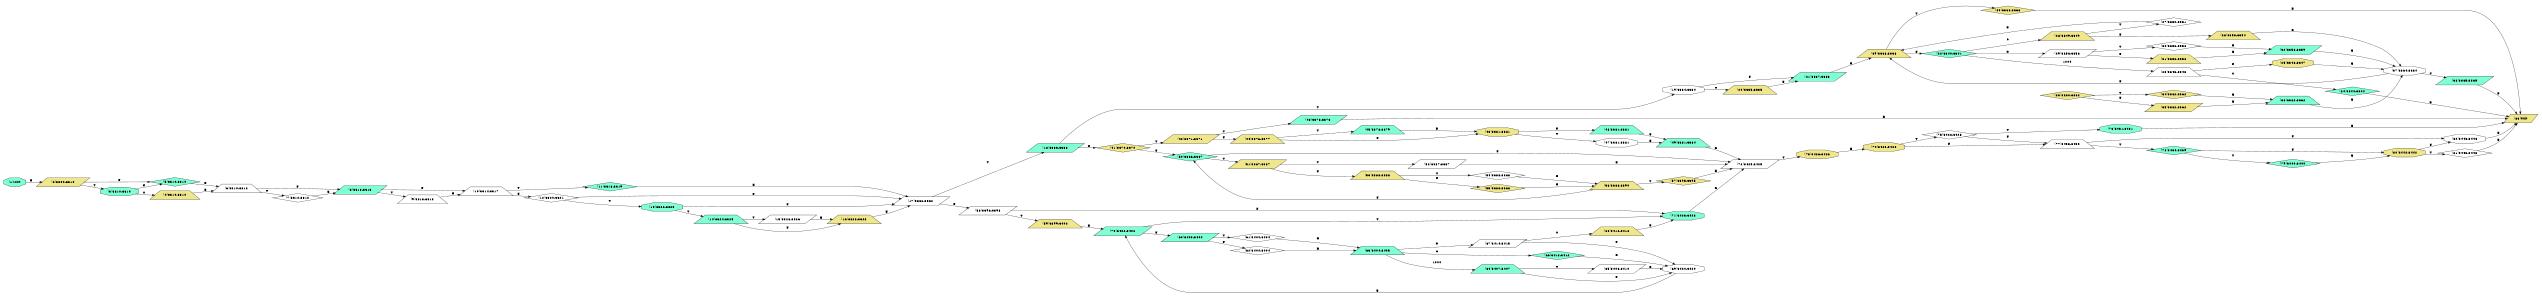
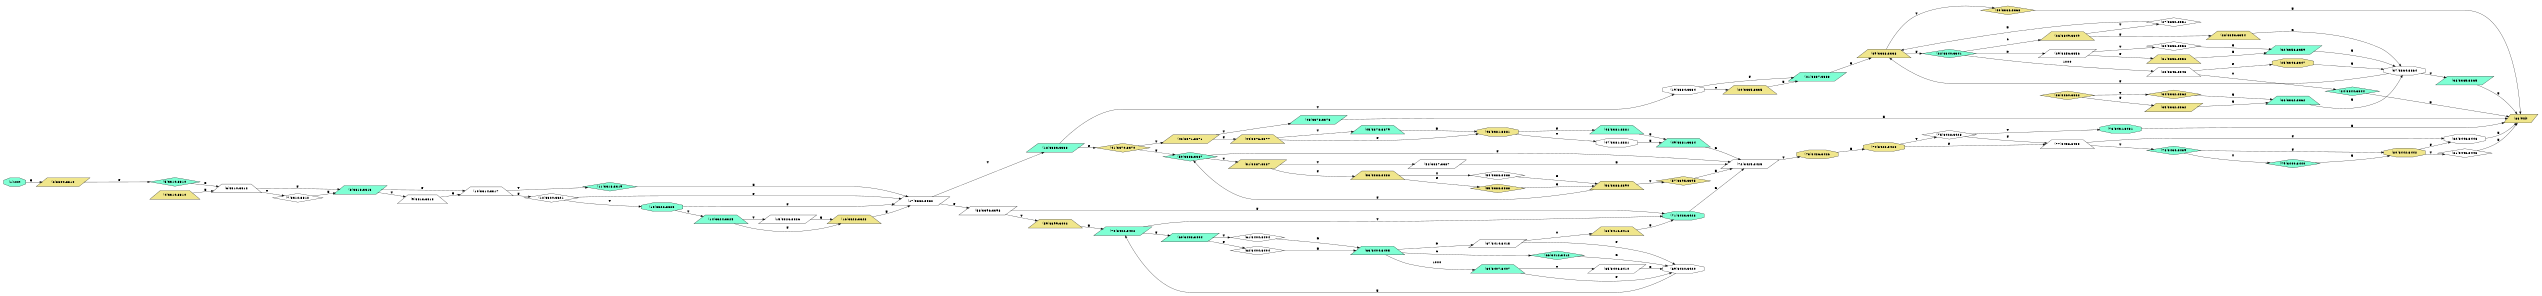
  digraph {
    rankdir=LR
    node [fillcolor=aquamarine shape=trapezium style=filled]
    n1 [label="(1)root" shape=octagon]
    n2 [fillcolor=khaki label="(2)3304-3310" shape=parallelogram]
-   n3 [label="(3)3310-3310" shape=octagon]
    n4 [label="(5)3310-3310" shape=diamond]
    n5 [fillcolor=khaki label="(4)3310-3310"]
    n6 [fillcolor=white label="(6)3310-3312"]
    n7 [fillcolor=white label="(7)3312-3312" shape=diamond]
    n8 [label="(8)3313-3313" shape=parallelogram]
    n9 [fillcolor=white label="(9)3313-3313"]
    n10 [fillcolor=white label="(10)3314-3317"]
    n11 [label="(11)3318-3319" shape=diamond]
    n12 [fillcolor=white label="(12)3320-3321" shape=diamond]
    n13 [fillcolor=white label="(17)3332-3332" shape=parallelogram]
    n14 [label="(13)3322-3323" shape=octagon]
    n15 [label="(18)3333-3333" shape=parallelogram]
    n16 [fillcolor=white label="(58)3396-3398" shape=parallelogram]
    n17 [label="(14)3324-3325"]
    n18 [fillcolor=white label="(15)3326-3326" shape=parallelogram]
    n19 [fillcolor=khaki label="(16)3328-3328"]
    n20 [fillcolor=white label="(19)3334-3334" shape=octagon]
    n21 [fillcolor=khaki label="(41)3370-3370" shape=diamond]
    n22 [fillcolor=khaki label="(59)3399-3402"]
    n23 [label="(71)3423-3423" shape=octagon]
    n24 [label="(21)3337-3338" shape=parallelogram]
    n25 [fillcolor=khaki label="(20)3335-3335"]
    n26 [fillcolor=khaki label="(39)3338-3338"]
    n27 [fillcolor=khaki label="(42)3371-3371" shape=parallelogram]
    n28 [label="(50)3386-3387" shape=diamond]
    n29 [label="(22)3340-3341" shape=diamond]
    n30 [fillcolor=khaki label="(40)3368-3368" shape=diamond]
    n31 [fillcolor=white label="(23)3343-3343"]
    n32 [fillcolor=khaki label="(25)3346-3347" shape=octagon]
    n33 [label="(24)3344-3344" shape=diamond]
    n34 [fillcolor=white label="(37)3364-3364" shape=octagon]
    n35 [fillcolor=khaki label="(83)exit" shape=parallelogram]
    n36 [fillcolor=khaki label="(26)3349-3349"]
    n37 [fillcolor=white label="(29)3356-3356" shape=parallelogram]
    n38 [fillcolor=white label="(27)3350-3351" shape=diamond]
    n39 [fillcolor=khaki label="(28)3353-3354"]
    n40 [fillcolor=khaki label="(31)3356-3356"]
    n41 [fillcolor=white label="(30)3356-3356" shape=diamond]
    n42 [label="(38)3365-3365" shape=parallelogram]
    n43 [label="(32)3356-3359" shape=parallelogram]
    n44 [fillcolor=khaki label="(34)3362-3362" shape=diamond]
    n45 [label="(36)3362-3362"]
    n46 [fillcolor=khaki label="(35)3362-3362" shape=parallelogram]
    n47 [fillcolor=khaki label="(33)3360-3362" shape=diamond]
    n48 [label="(43)3373-3373" shape=parallelogram]
    n49 [fillcolor=khaki label="(44)3376-3377"]
    n50 [fillcolor=khaki label="(46)3381-3381" shape=octagon]
    n51 [label="(45)3378-3379"]
    n52 [fillcolor=khaki label="(51)3387-3387" shape=parallelogram]
    n53 [fillcolor=white label="(72)3425-3425" shape=parallelogram]
    n54 [fillcolor=white label="(47)3381-3381" shape=octagon]
    n55 [label="(48)3381-3381"]
    n56 [label="(49)3381-3384"]
    n57 [fillcolor=khaki label="(53)3388-3388"]
    n58 [fillcolor=white label="(52)3387-3387" shape=parallelogram]
    n59 [fillcolor=khaki label="(55)3388-3388" shape=diamond]
    n60 [fillcolor=white label="(54)3388-3388" shape=diamond]
    n61 [fillcolor=khaki label="(73)3426-3426" shape=octagon]
    n62 [fillcolor=khaki label="(56)3388-3390"]
    n63 [fillcolor=khaki label="(57)3395-3395" shape=diamond]
    n64 [label="(70)3402-3402" shape=parallelogram]
    n65 [label="(60)3403-3404" shape=parallelogram]
    n66 [label="(63)3404-3405"]
    n67 [label="(64)3407-3407"]
    n68 [label="(66)3412-3412" shape=diamond]
    n69 [fillcolor=white label="(67)3414-3415" shape=parallelogram]
    n70 [fillcolor=white label="(69)3420-3420" shape=octagon]
    n71 [fillcolor=white label="(65)3408-3410" shape=parallelogram]
    n72 [fillcolor=khaki label="(68)3416-3416"]
    n73 [fillcolor=white label="(62)3404-3404" shape=diamond]
    n74 [fillcolor=white label="(61)3404-3404" shape=diamond]
    n75 [label="(76)3431-3431" shape=octagon]
    n76 [fillcolor=white label="(77)3433-3433"]
    n77 [label="(78)3434-3439" shape=diamond]
    n78 [fillcolor=white label="(82)3446-3446" shape=octagon]
    n79 [label="(79)3440-3440" shape=diamond]
    n80 [fillcolor=khaki label="(80)3442-3442" shape=octagon]
    n81 [fillcolor=white label="(81)3443-3443" shape=diamond]
    n82 [fillcolor=khaki label="(74)3428-3428" shape=octagon]
    n83 [fillcolor=white label="(75)3428-3428" shape=diamond]
    n1 -> n2 [label=E]
-   n2 -> n3 [label=T]
    n2 -> n4 [label=F]
-   n3 -> n4 [label=F]
-   n3 -> n5 [label=T]
    n4 -> n6 [label=E]
    n5 -> n6 [label=E]
    n6 -> n7 [label=T]
    n6 -> n8 [label=F]
    n7 -> n8 [label=E]
    n8 -> n9 [label=T]
    n8 -> n10 [label=F]
    n9 -> n10 [label=E]
    n10 -> n11 [label=T]
    n10 -> n12 [label=F]
    n11 -> n13 [label=E]
    n12 -> n13 [label=F]
    n12 -> n14 [label=T]
    n13 -> n15 [label=T]
    n13 -> n16 [label=F]
    n14 -> n13 [label=F]
    n14 -> n17 [label=T]
    n15 -> n20 [label=T]
    n15 -> n21 [label=F]
    n16 -> n22 [label=T]
    n16 -> n23 [label=F]
    n17 -> n18 [label=T]
    n17 -> n19 [label=F]
    n18 -> n19 [label=E]
    n19 -> n13 [label=E]
    n20 -> n24 [label=F]
    n20 -> n25 [label=T]
    n21 -> n27 [label=T]
    n21 -> n28 [label=F]
    n22 -> n64 [label=E]
    n23 -> n53 [label=E]
    n24 -> n26 [label=E]
    n25 -> n24 [label=E]
    n26 -> n29 [label=F]
    n26 -> n30 [label=T]
    n27 -> n48 [label=T]
    n27 -> n49 [label=F]
    n28 -> n52 [label=T]
    n28 -> n53 [label=F]
    n29 -> n31 [label=1000]
    n29 -> n36 [label=6]
    n29 -> n37 [label=D]
    n30 -> n35 [label=E]
    n31 -> n32 [label=F]
    n31 -> n33 [label=T]
    n32 -> n34 [label=E]
    n33 -> n35 [label=E]
    n34 -> n26 [label=F]
    n34 -> n42 [label=T]
    n36 -> n38 [label=T]
    n36 -> n39 [label=F]
    n37 -> n40 [label=F]
    n37 -> n41 [label=T]
    n38 -> n26 [label=E]
    n39 -> n34 [label=E]
    n40 -> n43 [label=E]
    n41 -> n43 [label=E]
    n42 -> n35 [label=E]
    n43 -> n34 [label=E]
    n44 -> n45 [label=E]
    n45 -> n34 [label=E]
    n46 -> n45 [label=E]
    n47 -> n44 [label=T]
    n47 -> n46 [label=F]
    n48 -> n35 [label=E]
    n49 -> n50 [label=F]
    n49 -> n51 [label=T]
    n50 -> n54 [label=T]
    n50 -> n55 [label=F]
    n51 -> n50 [label=E]
    n52 -> n57 [label=F]
    n52 -> n58 [label=T]
    n53 -> n61 [label=T]
    n54 -> n56 [label=E]
    n55 -> n56 [label=E]
    n56 -> n53 [label=E]
    n57 -> n59 [label=F]
    n57 -> n60 [label=T]
    n58 -> n53 [label=E]
    n59 -> n62 [label=E]
    n60 -> n62 [label=E]
    n61 -> n82 [label=E]
    n62 -> n28 [label=F]
    n62 -> n63 [label=T]
    n63 -> n53 [label=E]
    n64 -> n23 [label=T]
    n64 -> n65 [label=F]
    n65 -> n73 [label=F]
    n65 -> n74 [label=T]
    n66 -> n67 [label=1000]
    n66 -> n68 [label=6]
    n66 -> n69 [label=D]
    n67 -> n70 [label=F]
    n67 -> n71 [label=T]
    n68 -> n70 [label=E]
    n69 -> n70 [label=F]
    n69 -> n72 [label=T]
    n70 -> n64 [label=E]
    n71 -> n70 [label=E]
    n72 -> n23 [label=E]
    n73 -> n66 [label=E]
    n74 -> n66 [label=E]
    n75 -> n35 [label=E]
    n76 -> n77 [label=T]
    n76 -> n78 [label=F]
    n77 -> n79 [label=T]
    n77 -> n80 [label=F]
    n78 -> n35 [label=E]
    n79 -> n80 [label=E]
    n80 -> n78 [label=F]
    n80 -> n81 [label=T]
    n81 -> n35 [label=E]
    n82 -> n76 [label=F]
    n82 -> n83 [label=T]
    n83 -> n75 [label=T]
    n83 -> n76 [label=F]
  }
